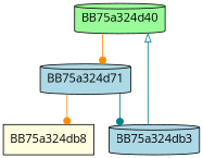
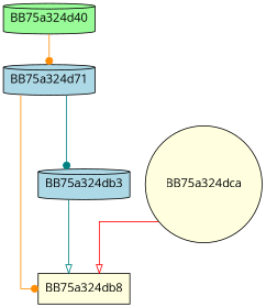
  digraph {
    fontname="Open Sans"
    splines=ortho
    node [fillcolor=lightblue fontname="Open Sans" shape=cylinder style=filled]
    edge [arrowhead=dot color=darkorange fontname="Open Sans"]
    BB75a324d40 [fillcolor=palegreen]
    BB75a324d71
+   BB75a324dca [fillcolor=lightyellow shape=circle]
    BB75a324db8 [fillcolor=lightyellow shape=box]
    BB75a324db3
    BB75a324d40 -> BB75a324d71
    BB75a324d71 -> BB75a324db8
    BB75a324d71 -> BB75a324db3 [color=teal]
-   BB75a324db3 -> BB75a324d40 [arrowhead=onormal color=teal]
+   BB75a324dca -> BB75a324db8 [arrowhead=onormal color=red]
+   BB75a324db3 -> BB75a324db8 [arrowhead=onormal color=teal]
  }
